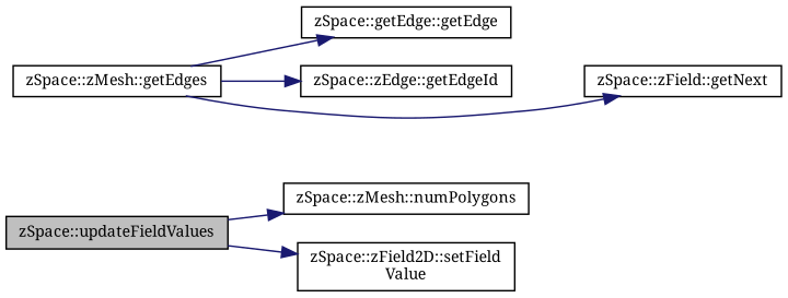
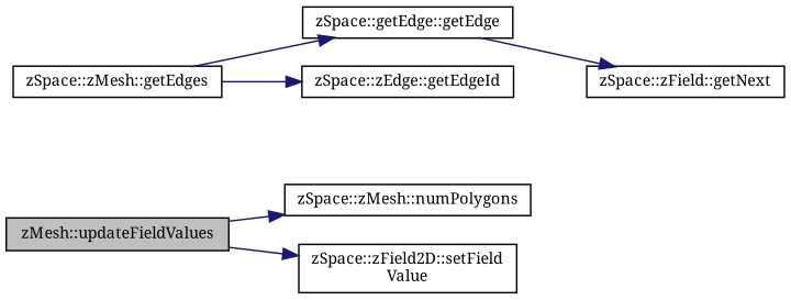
  digraph {
    fontname="Noto Serif"
    rankdir=LR
    node [color=black fillcolor=white fontname="Noto Serif" fontsize=10 shape=record style=filled]
    edge [color=midnightblue fontname="Noto Serif" fontsize=10 labelfontname=Helvetica labelfontsize=10 style=solid]
-   n1 [fillcolor=grey75 fontcolor=black height=0.2 label="zSpace::updateFieldValues" width=0.4]
+   n1 [fillcolor=grey75 fontcolor=black height=0.2 label="zMesh::updateFieldValues" width=0.4]
    n2 [height=0.2 label="zSpace::zMesh::numPolygons" width=0.4]
    n3 [height=0.2 label="zSpace::zField2D::setField\lValue" width=0.4]
    n4 [height=0.2 label="zSpace::zMesh::getEdges" width=0.4]
    n5 [height=0.2 label="zSpace::getEdge::getEdge" width=0.4]
    n6 [height=0.2 label="zSpace::zEdge::getEdgeId" width=0.4]
    n7 [height=0.2 label="zSpace::zField::getNext" width=0.4]
    n1 -> n2
    n1 -> n3
    n4 -> n5
    n4 -> n6
-   n4 -> n7
+   n5 -> n7
  }
